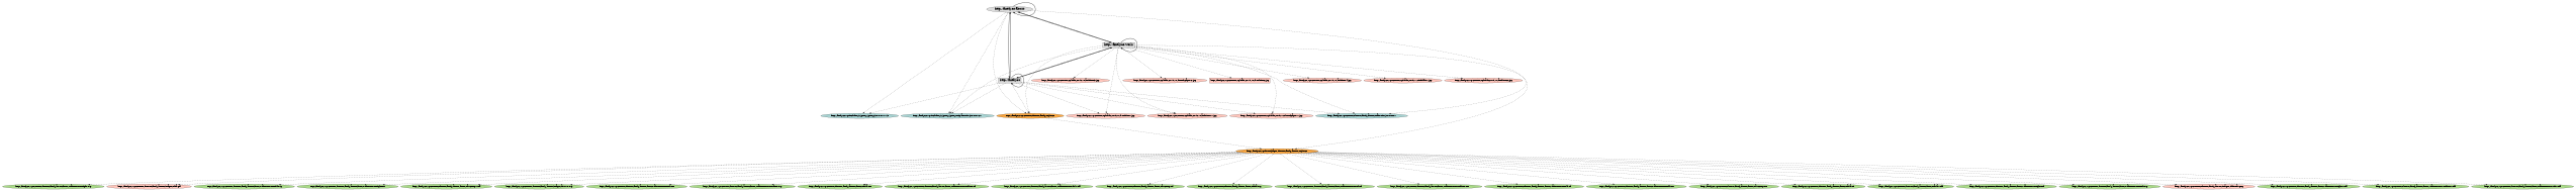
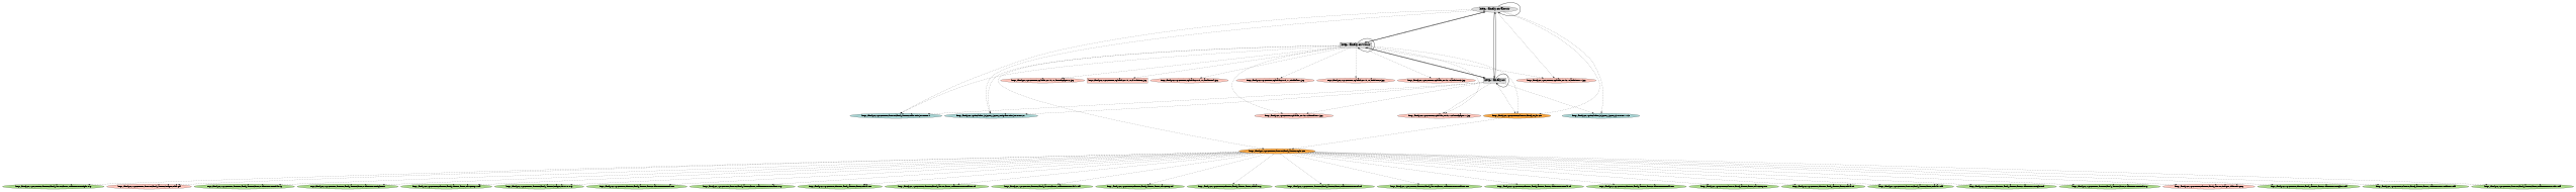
  digraph {
    ranksep=3
    node [fillcolor="#A9DA88" style=filled]
    edge [style=dashed]
    n1 [fillcolor="#DDDDDD" fontsize=20 label="http://finely.co/about/" shape=ellipse]
    n2 [fillcolor="#DDDDDD" fontsize=20 label="http://finely.co/work/" shape=box]
    n3 [fillcolor="#DDDDDD" fontsize=20 label="http://finely.co" shape=box]
    n4 [fillcolor="#F7A541" label="http://finely.co/wp-content/themes/finely/style.css"]
    n5 [fillcolor="#A7D3D2" label="http://finely.co/wp-includes/js/jquery/jquery.js?ver=1.11.3"]
    n6 [fillcolor="#A7D3D2" label="http://finely.co/wp-includes/js/jquery/jquery-migrate.min.js?ver=1.2.1"]
    n7 [fillcolor="#A7D3D2" label="http://finely.co/wp-content/themes/finely/assets/main.min.js?ver=0.1"]
    n8 [fillcolor="#FFC6BC" label="http://finely.co/wp-content/uploads/2015/10/ambient-11.jpg"]
    n9 [fillcolor="#FFC6BC" label="http://finely.co/wp-content/uploads/2015/10/dottedpaper-1.jpg"]
    n10 [fillcolor="#FFC6BC" label="http://finely.co/wp-content/uploads/2015/10/frostbite-1.jpg"]
    n11 [fillcolor="#FFC6BC" label="http://finely.co/wp-content/uploads/2015/10/dotted-paper-2.jpg"]
    n12 [fillcolor="#FFC6BC" label="http://finely.co/wp-content/uploads/2015/10/frostbite-2.jpg" shape=box]
    n13 [fillcolor="#FFC6BC" label="http://finely.co/wp-content/uploads/2015/10/ambient-4.jpg"]
    n14 [fillcolor="#FFC6BC" label="http://finely.co/wp-content/uploads/2015/11/tindddle-1.jpg"]
    n15 [fillcolor="#FFC6BC" label="http://finely.co/wp-content/uploads/2015/10/ambient-2.jpg"]
    n16 [fillcolor="#FFC6BC" label="http://finely.co/wp-content/uploads/2015/10/ambient-3.jpg"]
-   n17 [fillcolor="#F7A541" label="http://finely.co/wp-dottedpaper/themes/finely/assets/style.css"]
+   n17 [fillcolor="#F7A541" label="http://finely.co/wp-content/themes/finely/assets/style.css"]
    n18 [label="http://finely.co/wp-content/themes/finely/assets/fonts/MaisonNeue-Light.svg"]
    n19 [fillcolor="#FFC6BC" label="http://finely.co/wp-content/themes/finely/assets/images/shia.gif"]
    n20 [label="http://finely.co/wp-content/themes/finely/assets/fonts/MaisonNeue-Bold.svg"]
    n21 [label="http://finely.co/wp-content/themes/finely/assets/fonts/MaisonNeue-Light.eot"]
    n22 [label="http://finely.co/wp-content/themes/finely/assets/fonts/BauComp.woff"]
    n23 [label="http://finely.co/wp-content/themes/finely/assets/images/arrows.svg"]
    n24 [label="http://finely.co/wp-content/themes/finely/assets/fonts/MaisonNeue-Book.eot"]
    n25 [label="http://finely.co/wp-content/themes/finely/assets/fonts/MaisonNeue-Medium.svg"]
    n26 [label="http://finely.co/wp-content/themes/finely/assets/fonts/maria.eot"]
    n27 [label="http://finely.co/wp-content/themes/finely/assets/fonts/MaisonNeue-Medium.ttf"]
    n28 [label="http://finely.co/wp-content/themes/finely/assets/fonts/MaisonNeue-Bold.woff"]
    n29 [label="http://finely.co/wp-content/themes/finely/assets/fonts/BauComp.ttf"]
    n30 [label="http://finely.co/wp-content/themes/finely/assets/fonts/maria.svg"]
    n31 [label="http://finely.co/wp-content/themes/finely/assets/fonts/MaisonNeue-Book.ttf"]
    n32 [label="http://finely.co/wp-content/themes/finely/assets/fonts/MaisonNeue-Medium.eot"]
    n33 [label="http://finely.co/wp-content/themes/finely/assets/fonts/MaisonNeue-Bold.ttf"]
    n34 [label="http://finely.co/wp-content/themes/finely/assets/fonts/MaisonNeue-Bold.eot"]
    n35 [label="http://finely.co/wp-content/themes/finely/assets/fonts/BauComp.eot"]
    n36 [label="http://finely.co/wp-content/themes/finely/assets/fonts/maria.ttf"]
    n37 [label="http://finely.co/wp-content/themes/finely/assets/fonts/maria.woff"]
    n38 [label="http://finely.co/wp-content/themes/finely/assets/fonts/MaisonNeue-Light.ttf"]
    n39 [label="http://finely.co/wp-content/themes/finely/assets/fonts/MaisonNeue-Book.svg"]
    n40 [fillcolor="#FFC6BC" label="http://finely.co/wp-content/themes/finely/assets/images/slide-nav.png"]
    n41 [label="http://finely.co/wp-content/themes/finely/assets/fonts/MaisonNeue-Light.woff"]
    n42 [label="http://finely.co/wp-content/themes/finely/assets/fonts/MaisonNeue-Medium.woff"]
    n43 [label="http://finely.co/wp-content/themes/finely/assets/fonts/MaisonNeue-Book.woff"]
    n1 -> n1 [style=bold]
    n1 -> n2 [style=bold]
    n1 -> n3 [style=bold]
    n1 -> n4
    n1 -> n5
    n1 -> n6
    n1 -> n7
    n2 -> n1 [style=bold]
    n2 -> n2 [style=bold]
    n2 -> n3 [style=bold]
    n2 -> n4
    n2 -> n6
    n2 -> n7
    n2 -> n8
    n2 -> n9
    n2 -> n10
    n2 -> n11
    n2 -> n12
    n2 -> n13
    n2 -> n14
    n2 -> n15
    n2 -> n16
    n2 -> n17
    n3 -> n1 [style=bold]
    n3 -> n2 [style=bold]
    n3 -> n3 [style=bold]
    n3 -> n4
    n3 -> n5
    n3 -> n6
    n3 -> n7
-   n3 -> n8
+   n1 -> n8
    n3 -> n9
    n3 -> n10
    n4 -> n17
    n17 -> n18
    n17 -> n19
    n17 -> n20
    n17 -> n21
    n17 -> n22
    n17 -> n23
    n17 -> n24
    n17 -> n25
    n17 -> n26
    n17 -> n27
    n17 -> n28
    n17 -> n29
    n17 -> n30
    n17 -> n31
    n17 -> n32
    n17 -> n33
    n17 -> n34
    n17 -> n35
    n17 -> n36
    n17 -> n37
    n17 -> n38
    n17 -> n39
    n17 -> n40
    n17 -> n41
    n17 -> n42
    n17 -> n43
  }
